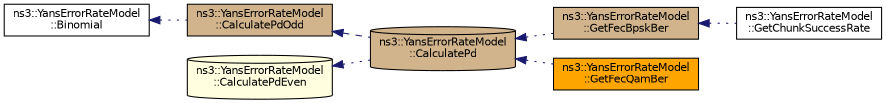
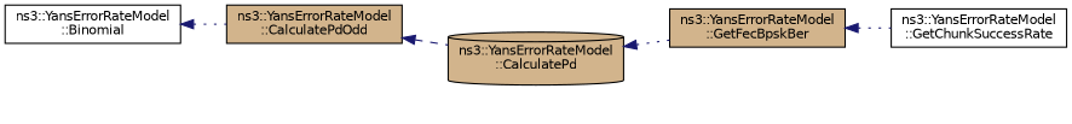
  digraph {
    rankdir=LR
    node [color=black fillcolor=tan fontname=Helvetica fontsize=10 shape=box style=filled]
    edge [color=midnightblue dir=back fontname=Helvetica fontsize=10 labelfontname=Helvetica labelfontsize=10 style=dotted]
    n1 [fillcolor=white fontcolor=black height=0.2 label="ns3::YansErrorRateModel\l::Binomial" width=0.4]
    n2 [height=0.2 label="ns3::YansErrorRateModel\l::CalculatePdOdd" width=0.4]
    n3 [height=0.2 label="ns3::YansErrorRateModel\l::CalculatePd" shape=cylinder width=0.4]
-   n4 [fillcolor=lightyellow height=0.2 label="ns3::YansErrorRateModel\l::CalculatePdEven" shape=cylinder width=0.4]
    n5 [height=0.2 label="ns3::YansErrorRateModel\l::GetFecBpskBer" width=0.4]
-   n6 [fillcolor=orange height=0.2 label="ns3::YansErrorRateModel\l::GetFecQamBer" width=0.4]
    n7 [fillcolor=white height=0.2 label="ns3::YansErrorRateModel\l::GetChunkSuccessRate" width=0.4]
    n1 -> n2
    n2 -> n3 [style=dashed]
    n3 -> n5
-   n3 -> n6
-   n4 -> n3
    n5 -> n7
  }
